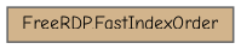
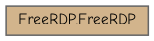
  digraph {
    rankdir=LR
    fontname="Comic Neue"
-   n1 [color=grey40 fillcolor=tan fontname="Comic Neue" fontsize=10 height=0.2 label="FreeRDP.FastIndexOrder" shape=box style=filled width=0.4]
+   n1 [color=grey40 fillcolor=tan fontname="Comic Neue" fontsize=10 height=0.2 label="FreeRDP.FreeRDP" shape=box style=filled width=0.4]
  }
